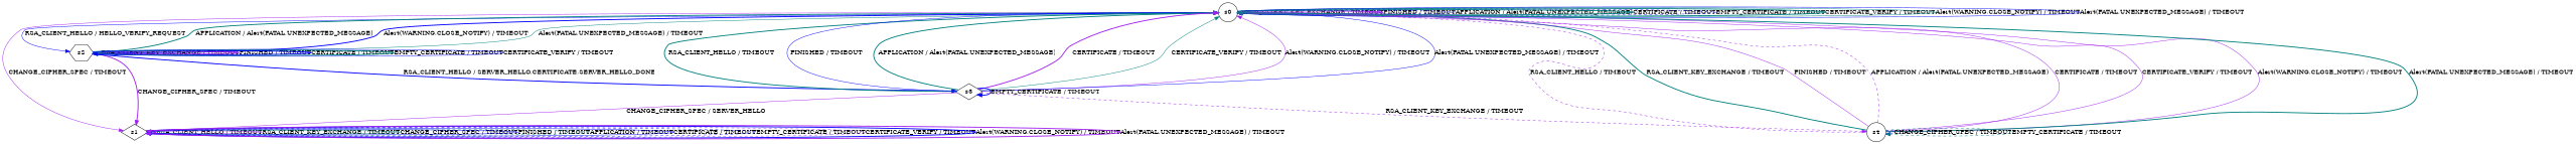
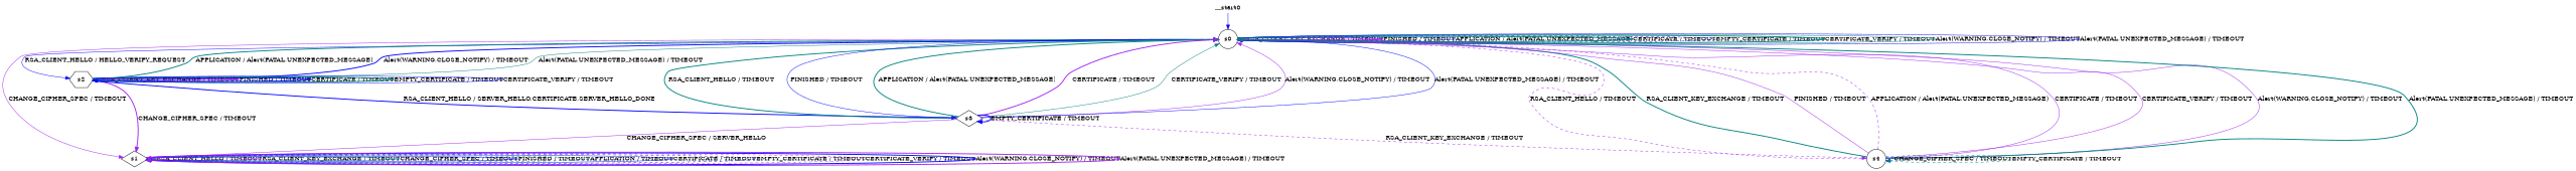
  digraph {
    node [shape=circle]
    edge [color=purple style=bold]
    n1 [label=s0]
    n2 [label=s1 shape=diamond]
    n3 [label=s2 shape=hexagon]
    n4 [label=s3 shape=diamond]
    n5 [label=s4]
+   __start0 [height=0 shape=none width=0]
    n1 -> n1 [color=teal label="RSA_CLIENT_KEY_EXCHANGE / TIMEOUT" style=dashed]
    n1 -> n1 [label="FINISHED / TIMEOUT"]
    n1 -> n1 [color=blue label="APPLICATION / Alert(FATAL,UNEXPECTED_MESSAGE)" style=dashed]
    n1 -> n1 [color=teal label="CERTIFICATE / TIMEOUT"]
    n1 -> n1 [color=blue label="EMPTY_CERTIFICATE / TIMEOUT" style=dashed]
    n1 -> n1 [color=teal label="CERTIFICATE_VERIFY / TIMEOUT"]
    n1 -> n1 [color=teal label="Alert(WARNING,CLOSE_NOTIFY) / TIMEOUT" style=solid]
    n1 -> n1 [color=blue label="Alert(FATAL,UNEXPECTED_MESSAGE) / TIMEOUT" style=solid]
    n1 -> n2 [label="CHANGE_CIPHER_SPEC / TIMEOUT" style=solid]
    n1 -> n3 [color=blue label="RSA_CLIENT_HELLO / HELLO_VERIFY_REQUEST" style=solid]
    n2 -> n2 [label="RSA_CLIENT_HELLO / TIMEOUT"]
    n2 -> n2 [label="RSA_CLIENT_KEY_EXCHANGE / TIMEOUT" style=solid]
    n2 -> n2 [color=teal label="CHANGE_CIPHER_SPEC / TIMEOUT" style=solid]
    n2 -> n2 [color=blue label="FINISHED / TIMEOUT" style=solid]
    n2 -> n2 [color=teal label="APPLICATION / TIMEOUT" style=dashed]
    n2 -> n2 [color=blue label="CERTIFICATE / TIMEOUT" style=solid]
    n2 -> n2 [color=blue label="EMPTY_CERTIFICATE / TIMEOUT" style=dashed]
    n2 -> n2 [label="CERTIFICATE_VERIFY / TIMEOUT" style=dashed]
    n2 -> n2 [color=blue label="Alert(WARNING,CLOSE_NOTIFY) / TIMEOUT"]
    n2 -> n2 [label="Alert(FATAL,UNEXPECTED_MESSAGE) / TIMEOUT"]
    n3 -> n1 [color=teal label="APPLICATION / Alert(FATAL,UNEXPECTED_MESSAGE)"]
    n3 -> n1 [color=blue label="Alert(WARNING,CLOSE_NOTIFY) / TIMEOUT"]
    n3 -> n1 [color=teal label="Alert(FATAL,UNEXPECTED_MESSAGE) / TIMEOUT" style=solid]
    n3 -> n2 [label="CHANGE_CIPHER_SPEC / TIMEOUT"]
    n3 -> n3 [color=teal label="RSA_CLIENT_KEY_EXCHANGE / TIMEOUT"]
    n3 -> n3 [label="FINISHED / TIMEOUT"]
    n3 -> n3 [color=blue label="CERTIFICATE / TIMEOUT"]
    n3 -> n3 [color=teal label="EMPTY_CERTIFICATE / TIMEOUT"]
    n3 -> n3 [color=blue label="CERTIFICATE_VERIFY / TIMEOUT" style=solid]
    n3 -> n4 [color=blue label="RSA_CLIENT_HELLO / SERVER_HELLO,CERTIFICATE,SERVER_HELLO_DONE"]
    n4 -> n1 [color=teal label="RSA_CLIENT_HELLO / TIMEOUT"]
    n4 -> n1 [color=blue label="FINISHED / TIMEOUT" style=solid]
    n4 -> n1 [color=teal label="APPLICATION / Alert(FATAL,UNEXPECTED_MESSAGE)"]
    n4 -> n1 [label="CERTIFICATE / TIMEOUT"]
    n4 -> n1 [color=teal label="CERTIFICATE_VERIFY / TIMEOUT" style=solid]
    n4 -> n1 [label="Alert(WARNING,CLOSE_NOTIFY) / TIMEOUT" style=solid]
    n4 -> n1 [color=blue label="Alert(FATAL,UNEXPECTED_MESSAGE) / TIMEOUT" style=solid]
    n4 -> n2 [label="CHANGE_CIPHER_SPEC / SERVER_HELLO" style=solid]
    n4 -> n4 [color=blue label="EMPTY_CERTIFICATE / TIMEOUT"]
    n4 -> n5 [label="RSA_CLIENT_KEY_EXCHANGE / TIMEOUT" style=dashed]
    n5 -> n1 [label="RSA_CLIENT_HELLO / TIMEOUT" style=dashed]
    n5 -> n1 [color=teal label="RSA_CLIENT_KEY_EXCHANGE / TIMEOUT"]
    n5 -> n1 [label="FINISHED / TIMEOUT" style=solid]
    n5 -> n1 [label="APPLICATION / Alert(FATAL,UNEXPECTED_MESSAGE)" style=dashed]
    n5 -> n1 [label="CERTIFICATE / TIMEOUT" style=solid]
    n5 -> n1 [label="CERTIFICATE_VERIFY / TIMEOUT" style=solid]
    n5 -> n1 [label="Alert(WARNING,CLOSE_NOTIFY) / TIMEOUT" style=solid]
    n5 -> n1 [color=teal label="Alert(FATAL,UNEXPECTED_MESSAGE) / TIMEOUT"]
    n5 -> n5 [color=blue label="CHANGE_CIPHER_SPEC / TIMEOUT" style=dashed]
    n5 -> n5 [color=teal label="EMPTY_CERTIFICATE / TIMEOUT" style=dashed]
+   __start0 -> n1 [color=blue style=solid]
  }
